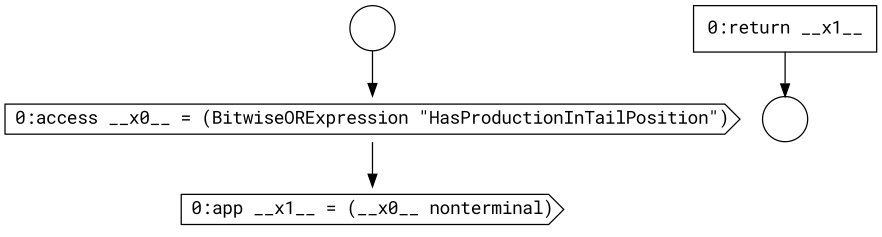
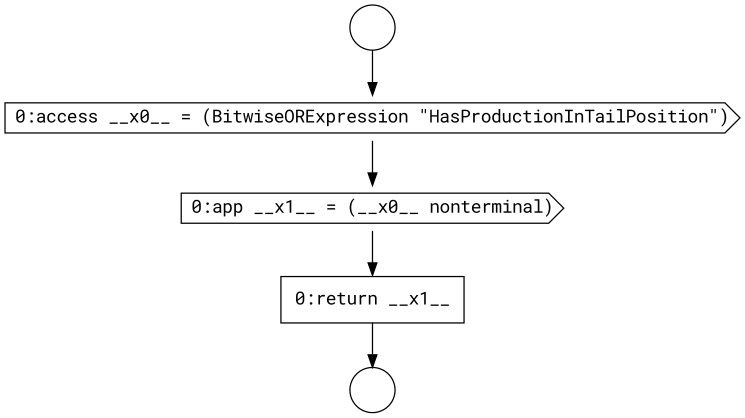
  digraph {
    fontname="Roboto Mono"
    node [color=black fillcolor=white shape=circle style=filled fontname="Roboto Mono"]
    edge [color=black fontname="Roboto Mono"]
    n1 [label=" "]
    n2 [label=<<font color="black">0:access __x0__ = (BitwiseORExpression &quot;HasProductionInTailPosition&quot;)</font>> shape=cds]
    n3 [label=<<font color="black">     <table border="0" cellborder="1" cellspacing="0" cellpadding="10">       <tr><td align="left">0:return __x1__</td></tr>     </table>   </font>> margin=0 shape=none]
    n4 [label=" "]
    n5 [label=<<font color="black">0:app __x1__ = (__x0__ nonterminal)</font>> shape=cds]
    n1 -> n2
    n2 -> n5
    n3 -> n4
+   n5 -> n3
  }
